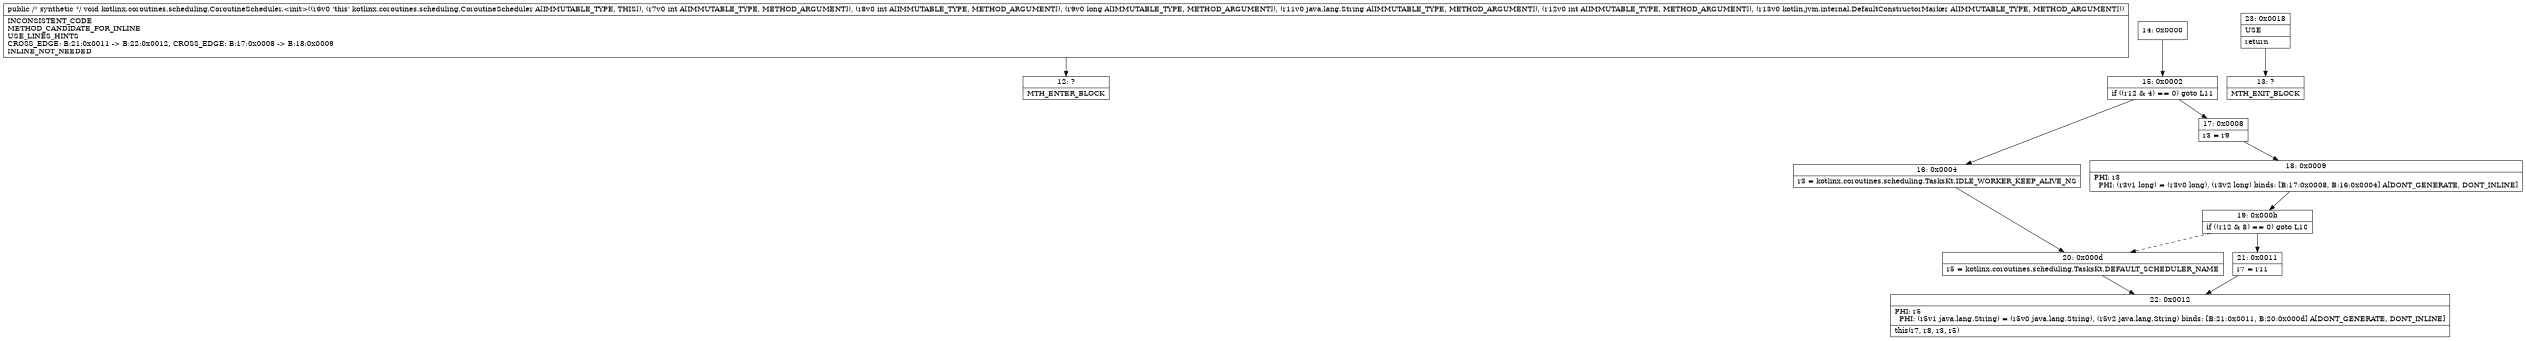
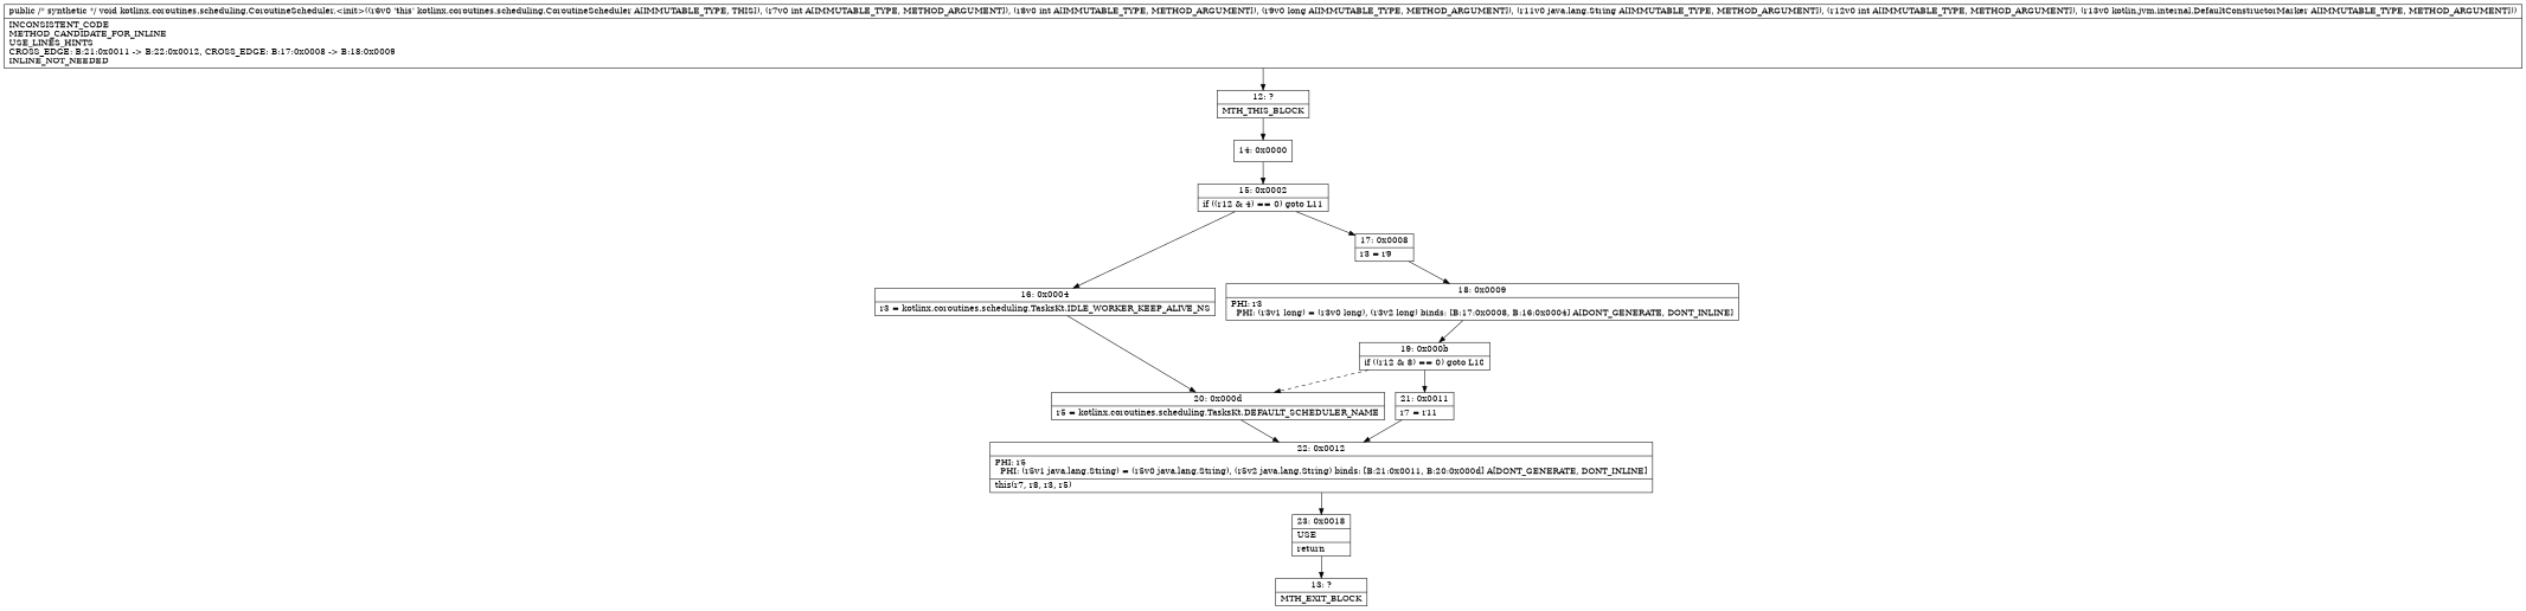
  digraph {
    node [shape=record]
-   n1 [label="{12\:\ ?|MTH_ENTER_BLOCK\l}"]
+   n1 [label="{12\:\ ?|MTH_THIS_BLOCK\l}"]
    n2 [label="{14\:\ 0x0000}"]
    n3 [label="{15\:\ 0x0002|if ((r12 & 4) == 0) goto L11\l}"]
    n4 [label="{16\:\ 0x0004|r3 = kotlinx.coroutines.scheduling.TasksKt.IDLE_WORKER_KEEP_ALIVE_NS\l}"]
    n5 [label="{17\:\ 0x0008|r3 = r9\l}"]
    n6 [label="{20\:\ 0x000d|r5 = kotlinx.coroutines.scheduling.TasksKt.DEFAULT_SCHEDULER_NAME\l}"]
    n7 [label="{18\:\ 0x0009|PHI: r3 \l  PHI: (r3v1 long) = (r3v0 long), (r3v2 long) binds: [B:17:0x0008, B:16:0x0004] A[DONT_GENERATE, DONT_INLINE]\l}"]
    n8 [label="{19\:\ 0x000b|if ((r12 & 8) == 0) goto L10\l}"]
    n9 [label="{21\:\ 0x0011|r7 = r11\l}"]
    n10 [label="{22\:\ 0x0012|PHI: r5 \l  PHI: (r5v1 java.lang.String) = (r5v0 java.lang.String), (r5v2 java.lang.String) binds: [B:21:0x0011, B:20:0x000d] A[DONT_GENERATE, DONT_INLINE]\l|this(r7, r8, r3, r5)\l}"]
    n11 [label="{23\:\ 0x0018|USE\l|return\l}"]
    n12 [label="{13\:\ ?|MTH_EXIT_BLOCK\l}"]
    n13 [label="{public \/* synthetic *\/ void kotlinx.coroutines.scheduling.CoroutineScheduler.\<init\>((r6v0 'this' kotlinx.coroutines.scheduling.CoroutineScheduler A[IMMUTABLE_TYPE, THIS]), (r7v0 int A[IMMUTABLE_TYPE, METHOD_ARGUMENT]), (r8v0 int A[IMMUTABLE_TYPE, METHOD_ARGUMENT]), (r9v0 long A[IMMUTABLE_TYPE, METHOD_ARGUMENT]), (r11v0 java.lang.String A[IMMUTABLE_TYPE, METHOD_ARGUMENT]), (r12v0 int A[IMMUTABLE_TYPE, METHOD_ARGUMENT]), (r13v0 kotlin.jvm.internal.DefaultConstructorMarker A[IMMUTABLE_TYPE, METHOD_ARGUMENT]))  | INCONSISTENT_CODE\lMETHOD_CANDIDATE_FOR_INLINE\lUSE_LINES_HINTS\lCROSS_EDGE: B:21:0x0011 \-\> B:22:0x0012, CROSS_EDGE: B:17:0x0008 \-\> B:18:0x0009\lINLINE_NOT_NEEDED\l}"]
+   n1 -> n2
    n2 -> n3
    n3 -> n4 [style=solid]
    n3 -> n5
    n4 -> n6
    n5 -> n7
    n6 -> n10
    n7 -> n8
    n8 -> n6 [style=dashed]
    n8 -> n9
    n9 -> n10
+   n10 -> n11
    n11 -> n12
    n13 -> n1
  }
